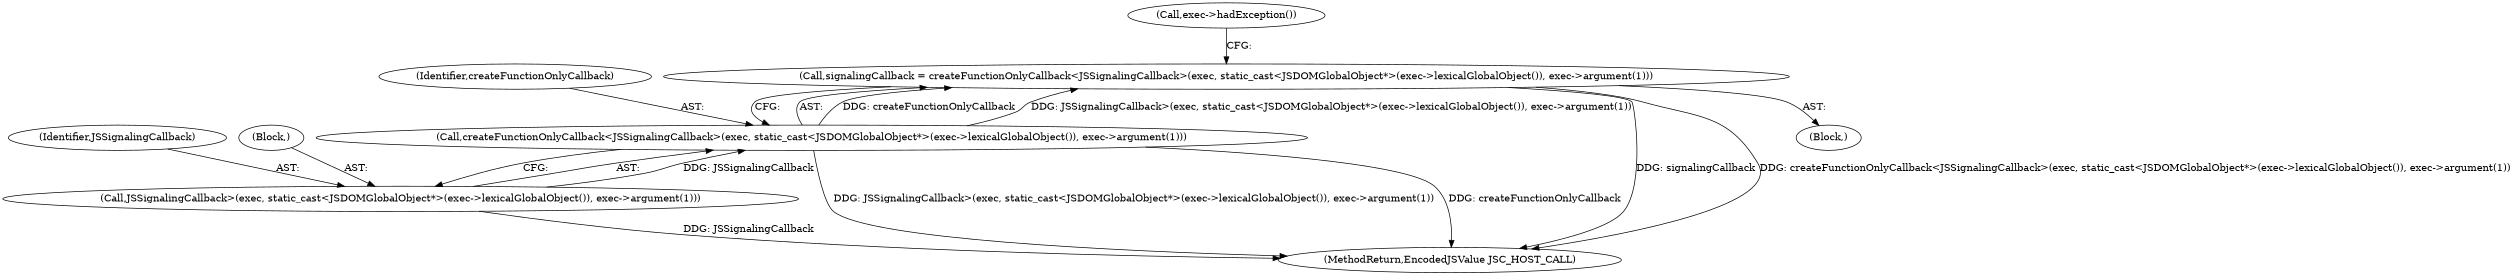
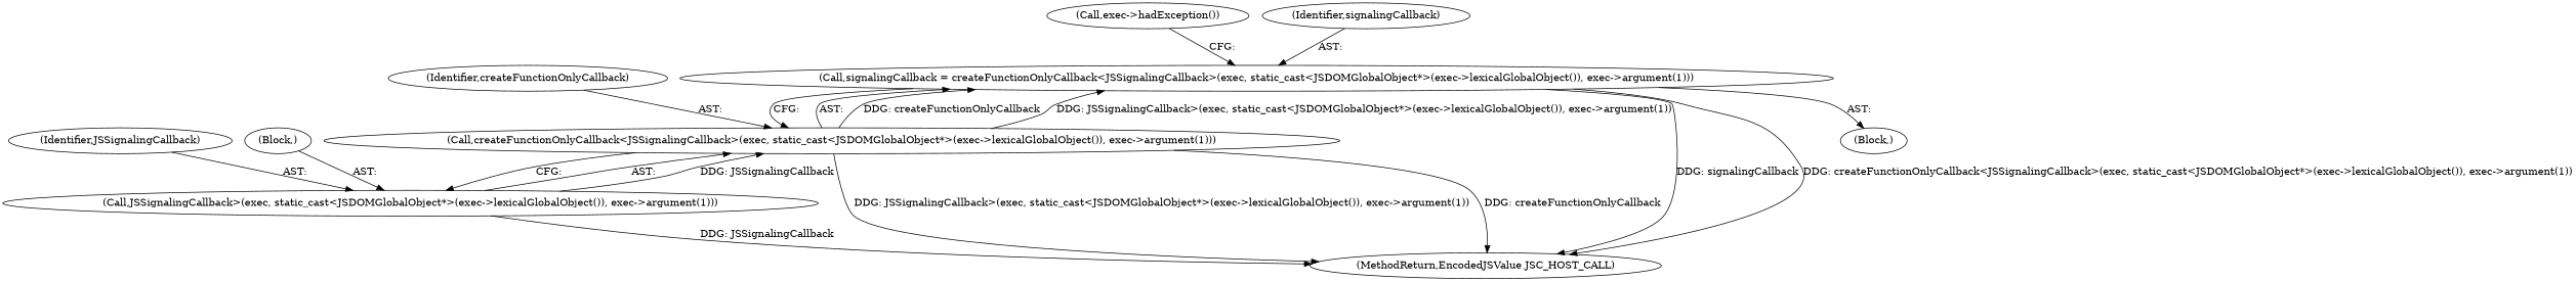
  digraph {
    n1 [label="(Call,signalingCallback = createFunctionOnlyCallback<JSSignalingCallback>(exec, static_cast<JSDOMGlobalObject*>(exec->lexicalGlobalObject()), exec->argument(1)))"]
    n2 [label="(Call,createFunctionOnlyCallback<JSSignalingCallback>(exec, static_cast<JSDOMGlobalObject*>(exec->lexicalGlobalObject()), exec->argument(1)))"]
    n3 [label="(MethodReturn,EncodedJSValue JSC_HOST_CALL)"]
    n4 [label="(Block,)"]
    n5 [label="(Call,JSSignalingCallback>(exec, static_cast<JSDOMGlobalObject*>(exec->lexicalGlobalObject()), exec->argument(1)))"]
    n6 [label="(Call,exec->hadException())"]
    n7 [label="(Identifier,createFunctionOnlyCallback)"]
+   n8 [label="(Identifier,signalingCallback)"]
    n9 [label="(Identifier,JSSignalingCallback)"]
    n10 [label="(Block,)"]
    n1 -> n2 [label="CFG: "]
    n1 -> n3 [label="DDG: signalingCallback"]
    n1 -> n3 [label="DDG: createFunctionOnlyCallback<JSSignalingCallback>(exec, static_cast<JSDOMGlobalObject*>(exec->lexicalGlobalObject()), exec->argument(1))"]
    n1 -> n4 [label="AST: "]
    n2 -> n1 [label="AST: "]
    n2 -> n1 [label="DDG: createFunctionOnlyCallback"]
    n2 -> n1 [label="DDG: JSSignalingCallback>(exec, static_cast<JSDOMGlobalObject*>(exec->lexicalGlobalObject()), exec->argument(1))"]
    n2 -> n3 [label="DDG: JSSignalingCallback>(exec, static_cast<JSDOMGlobalObject*>(exec->lexicalGlobalObject()), exec->argument(1))"]
    n2 -> n3 [label="DDG: createFunctionOnlyCallback"]
    n2 -> n5 [label="CFG: "]
    n5 -> n2 [label="AST: "]
    n5 -> n2 [label="DDG: JSSignalingCallback"]
    n5 -> n3 [label="DDG: JSSignalingCallback"]
    n6 -> n1 [label="CFG: "]
    n7 -> n2 [label="AST: "]
+   n8 -> n1 [label="AST: "]
    n9 -> n5 [label="AST: "]
    n10 -> n5 [label="AST: "]
  }
